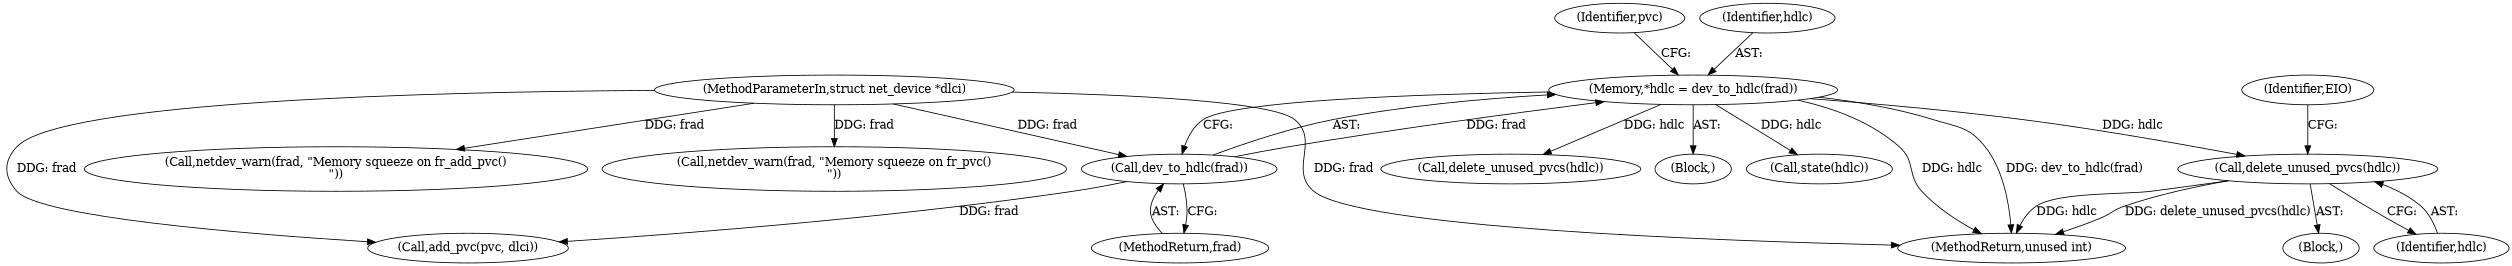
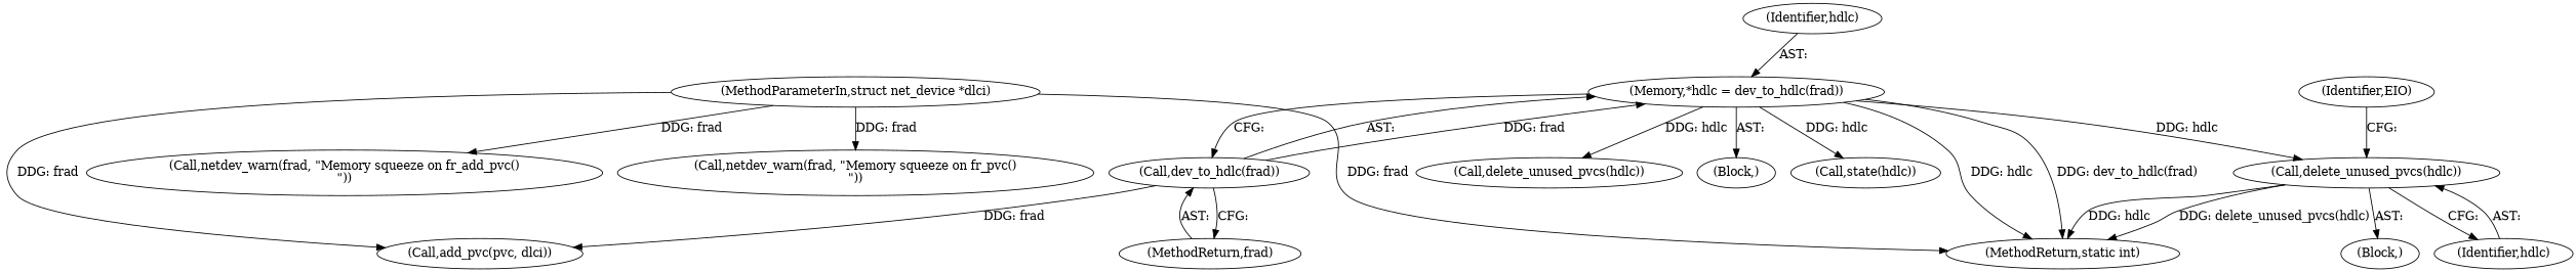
  digraph {
    n1 [label="(Call,delete_unused_pvcs(hdlc))"]
    n2 [label="(Identifier,hdlc)"]
    n3 [label="(Block,)"]
-   n4 [label="(MethodReturn,unused int)"]
+   n4 [label="(MethodReturn,static int)"]
    n5 [label="(Memory,*hdlc = dev_to_hdlc(frad))"]
    n6 [label="(Call,dev_to_hdlc(frad))"]
    n7 [label="(Call,delete_unused_pvcs(hdlc))"]
    n8 [label="(Block,)"]
    n9 [label="(Call,state(hdlc))"]
    n10 [label="(Call,add_pvc(pvc, dlci))"]
    n11 [label="(MethodReturn,frad)"]
    n12 [label="(MethodParameterIn,struct net_device *dlci)"]
    n13 [label="(Call,netdev_warn(frad, \"Memory squeeze on fr_add_pvc()\n\"))"]
    n14 [label="(Call,netdev_warn(frad, \"Memory squeeze on fr_pvc()\n\"))"]
-   n15 [label="(Identifier,pvc)"]
    n16 [label="(Identifier,hdlc)"]
    n17 [label="(Identifier,EIO)"]
    n1 -> n2 [label="CFG: "]
    n1 -> n3 [label="AST: "]
    n1 -> n4 [label="DDG: delete_unused_pvcs(hdlc)"]
    n1 -> n4 [label="DDG: hdlc"]
    n2 -> n1 [label="AST: "]
    n5 -> n1 [label="DDG: hdlc"]
    n5 -> n4 [label="DDG: dev_to_hdlc(frad)"]
    n5 -> n4 [label="DDG: hdlc"]
    n5 -> n6 [label="CFG: "]
    n5 -> n7 [label="DDG: hdlc"]
    n5 -> n8 [label="AST: "]
    n5 -> n9 [label="DDG: hdlc"]
    n6 -> n5 [label="AST: "]
    n6 -> n5 [label="DDG: frad"]
    n6 -> n10 [label="DDG: frad"]
    n6 -> n11 [label="CFG: "]
    n11 -> n6 [label="AST: "]
    n12 -> n4 [label="DDG: frad"]
-   n12 -> n6 [label="DDG: frad"]
    n12 -> n10 [label="DDG: frad"]
    n12 -> n13 [label="DDG: frad"]
    n12 -> n14 [label="DDG: frad"]
-   n15 -> n5 [label="CFG: "]
    n16 -> n5 [label="AST: "]
    n17 -> n1 [label="CFG: "]
  }
